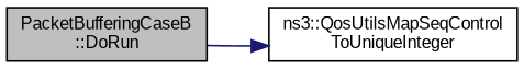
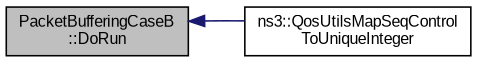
  digraph {
    rankdir=LR
    fontname="Liberation Sans"
    node [color=black fontname="Liberation Sans" fontsize=10 shape=record style=filled]
    n1 [fillcolor=grey75 fontcolor=black height=0.2 label="PacketBufferingCaseB\l::DoRun" width=0.4]
    n2 [fillcolor=white height=0.2 label="ns3::QosUtilsMapSeqControl\lToUniqueInteger" width=0.4]
-   n1 -> n2 [color=midnightblue fontname="Liberation Sans" fontsize=10 labelfontname=Helvetica labelfontsize=10 style=solid]
+   n2 -> n1 [color=midnightblue fontname="Liberation Sans" fontsize=10 labelfontname=Helvetica labelfontsize=10 style=solid]
  }
